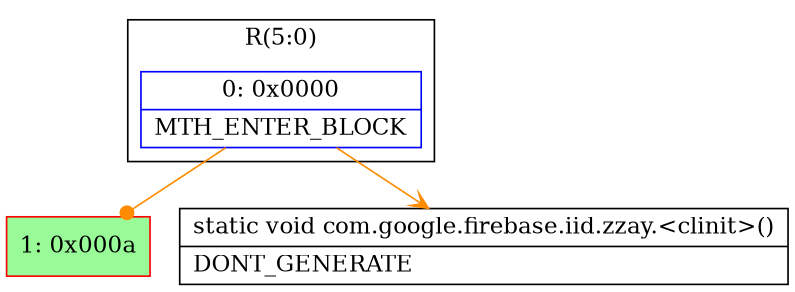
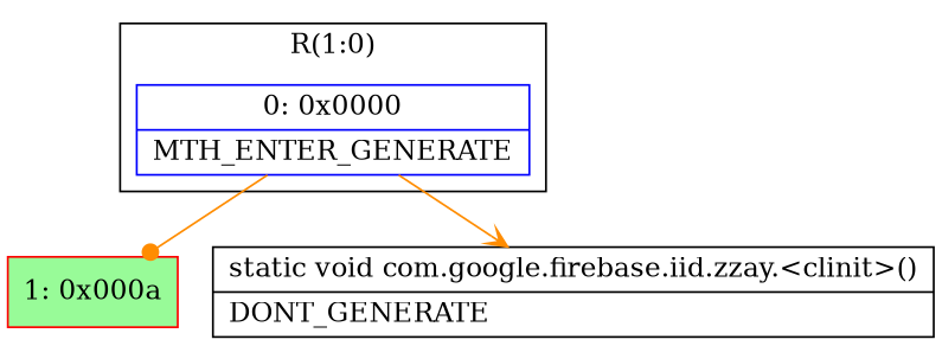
  digraph {
    node [fillcolor=white shape=record style=filled]
    edge [color=darkorange]
-   n1 [color=blue label="{0\:\ 0x0000|MTH_ENTER_BLOCK\l}"]
+   n1 [color=blue label="{0\:\ 0x0000|MTH_ENTER_GENERATE\l}"]
    n2 [color=red fillcolor=palegreen label="{1\:\ 0x000a}"]
    n3 [label="{static void com.google.firebase.iid.zzay.\<clinit\>()  | DONT_GENERATE\l}"]
    subgraph cluster_1 {
-     label="R(5:0)"
+     label="R(1:0)"
      n1
    }
    n1 -> n2 [arrowhead=dot]
    n1 -> n3 [arrowhead=vee]
  }
